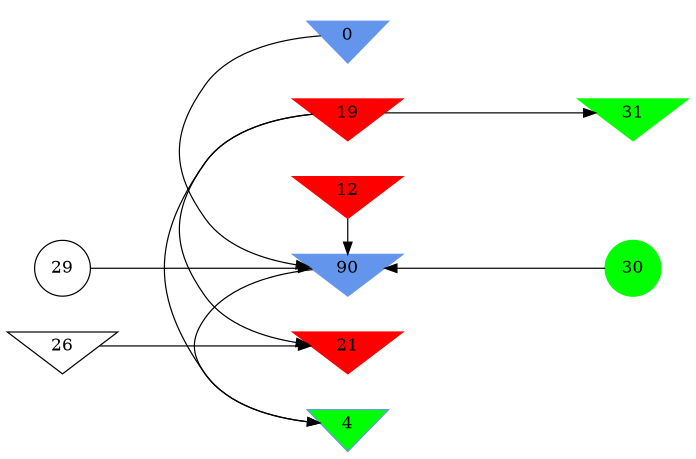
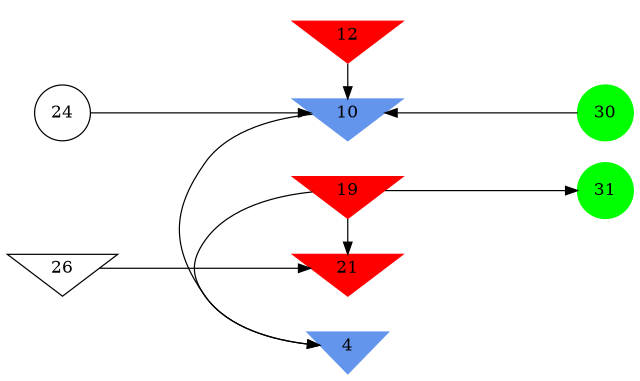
  digraph {
    rankdir=LR
    ranksep=2.0
    node [color=cornflowerblue shape=invtriangle style=filled]
-   0
-   4 [fillcolor=green]
-   10 [label=90]
+   4
+   10
    12 [color=red]
    19 [color=red]
    21 [color=red]
    26 [color=black style=""]
-   29 [color=black shape=circle style=""]
+   29 [color=black shape=circle label=24 style=""]
    30 [color=green shape=circle]
-   31 [color=green]
+   31 [color=green shape=circle]
    subgraph sub_1 {
      rank=same
-     0
      4
      10
      12
      19
      21
    }
    subgraph sub_2 {
      rank=same
      26
      29
    }
    subgraph sub_3 {
      rank=same
      30
      31
    }
-   0 -> 10
    10 -> 4
    12 -> 10
    19 -> 4
    19 -> 21
    19 -> 31
    26 -> 21
    29 -> 10
    30 -> 10
  }
